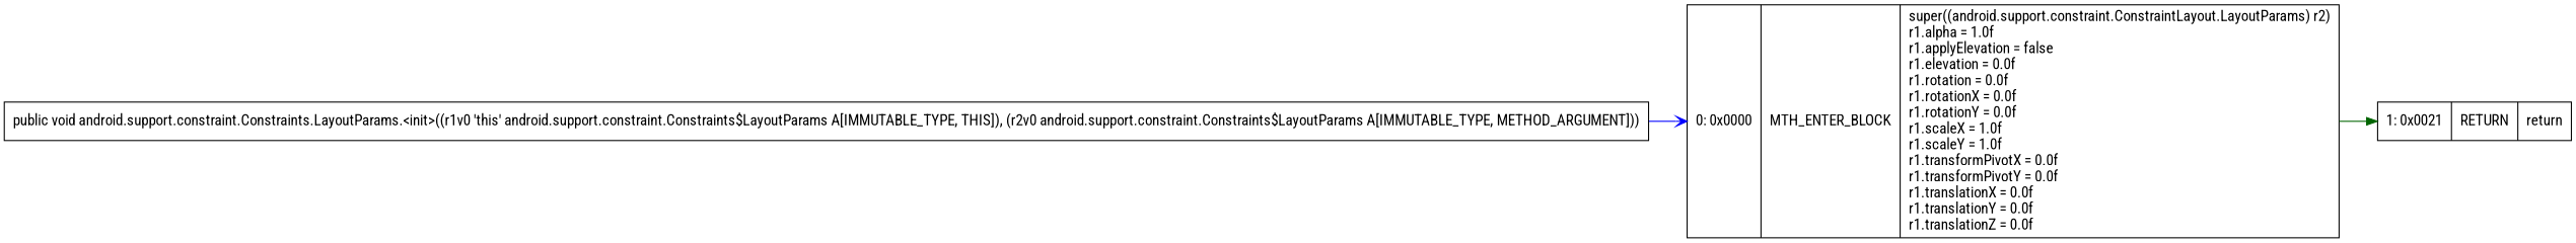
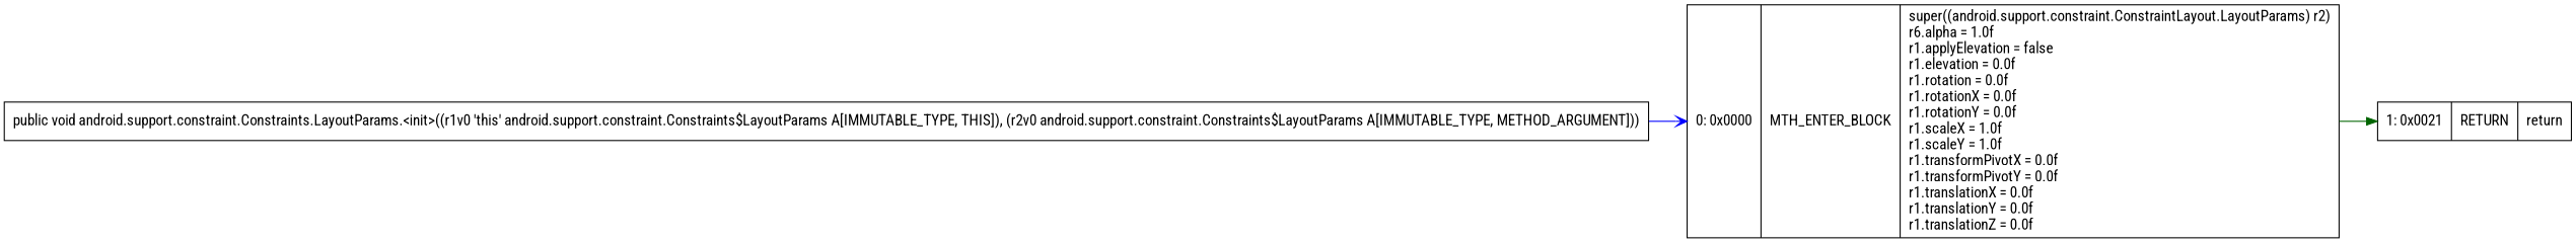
  digraph {
    rankdir=LR
    fontname="Roboto Condensed"
    node [shape=record fontname="Roboto Condensed"]
    edge [fontname="Roboto Condensed"]
-   n1 [label="{0\:\ 0x0000|MTH_ENTER_BLOCK\l|super((android.support.constraint.ConstraintLayout.LayoutParams) r2)\lr1.alpha = 1.0f\lr1.applyElevation = false\lr1.elevation = 0.0f\lr1.rotation = 0.0f\lr1.rotationX = 0.0f\lr1.rotationY = 0.0f\lr1.scaleX = 1.0f\lr1.scaleY = 1.0f\lr1.transformPivotX = 0.0f\lr1.transformPivotY = 0.0f\lr1.translationX = 0.0f\lr1.translationY = 0.0f\lr1.translationZ = 0.0f\l}"]
+   n1 [label="{0\:\ 0x0000|MTH_ENTER_BLOCK\l|super((android.support.constraint.ConstraintLayout.LayoutParams) r2)\lr6.alpha = 1.0f\lr1.applyElevation = false\lr1.elevation = 0.0f\lr1.rotation = 0.0f\lr1.rotationX = 0.0f\lr1.rotationY = 0.0f\lr1.scaleX = 1.0f\lr1.scaleY = 1.0f\lr1.transformPivotX = 0.0f\lr1.transformPivotY = 0.0f\lr1.translationX = 0.0f\lr1.translationY = 0.0f\lr1.translationZ = 0.0f\l}"]
    n2 [label="{1\:\ 0x0021|RETURN\l|return\l}"]
    n3 [label="{public void android.support.constraint.Constraints.LayoutParams.\<init\>((r1v0 'this' android.support.constraint.Constraints$LayoutParams A[IMMUTABLE_TYPE, THIS]), (r2v0 android.support.constraint.Constraints$LayoutParams A[IMMUTABLE_TYPE, METHOD_ARGUMENT])) }"]
    n1 -> n2 [color=darkgreen arrowhead=normal]
    n3 -> n1 [color=blue arrowhead=vee]
  }
